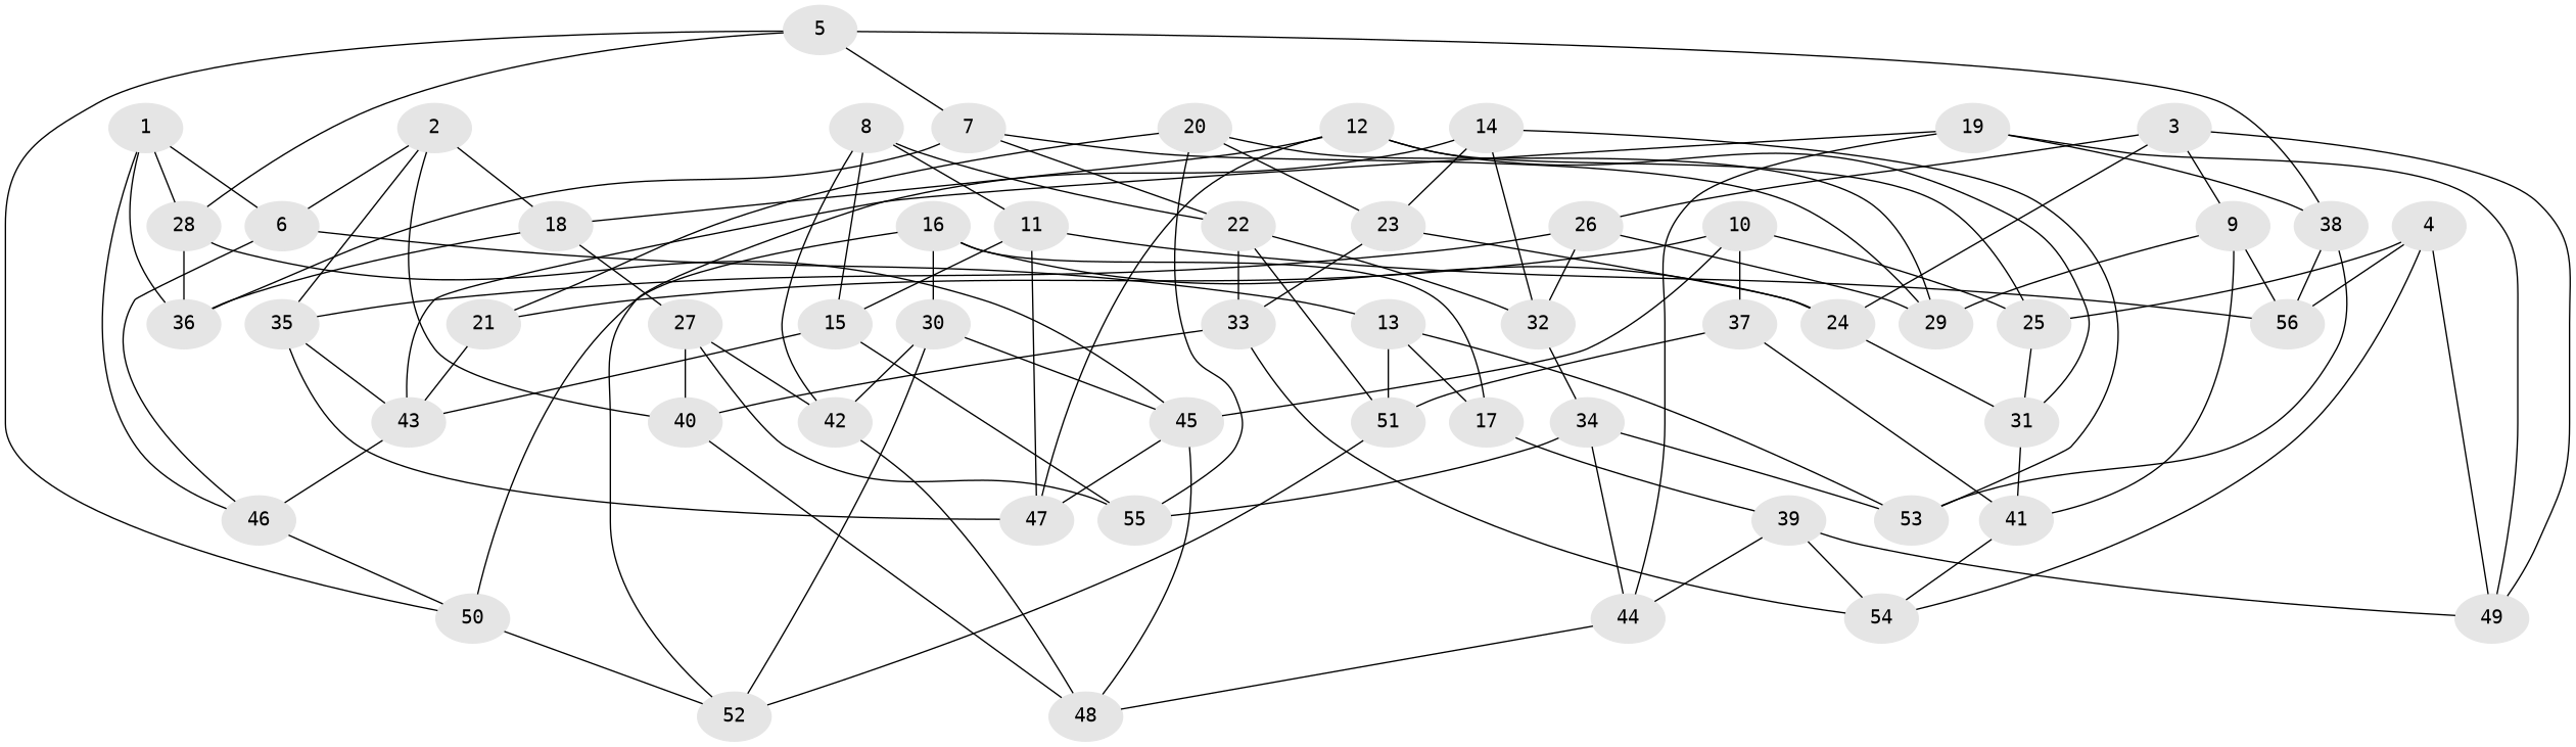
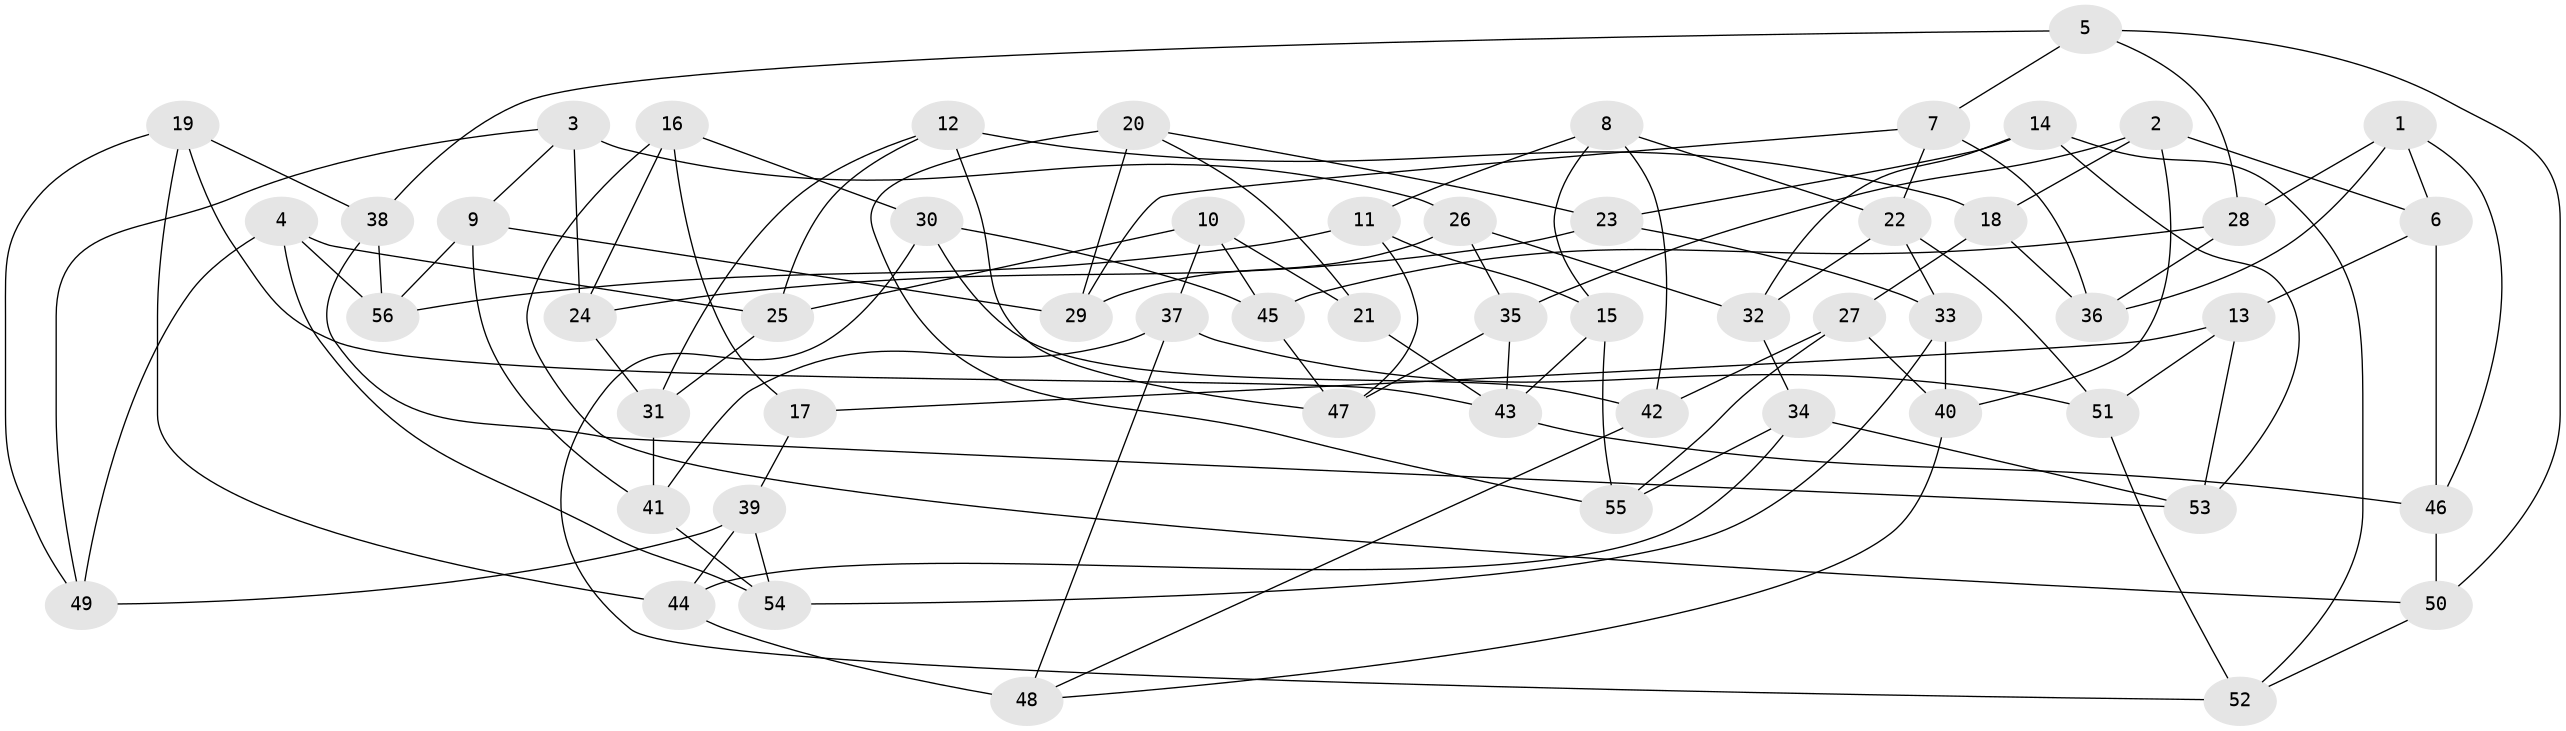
  graph {
    fontname="DejaVu Sans Mono"
    node [color=gray90 fontname="DejaVu Sans Mono" style=filled]
    edge [fontname="DejaVu Sans Mono"]
    1
    6
    28
    36
    46
    13
    45
    50
    2
    18
    35
    40
    27
    47
    43
    48
    3
    9
    24
    26
    49
    56
    29
    41
    31
    32
    4
    25
    54
    5
    7
    38
    22
    53
    52
    17
    51
    33
    8
    11
    15
    42
    55
    10
    21
    37
    12
    39
    14
    23
    34
    16
    30
    44
    19
    20
    1 -- 6
    1 -- 28
    1 -- 36
    1 -- 46
    6 -- 46
    6 -- 13
    28 -- 36
    28 -- 45
    46 -- 50
    13 -- 53
    13 -- 17
    13 -- 51
    45 -- 47
    50 -- 52
    2 -- 6
    2 -- 18
    2 -- 35
    2 -- 40
    18 -- 36
    18 -- 27
    35 -- 47
    35 -- 43
    40 -- 48
    27 -- 40
    27 -- 42
    27 -- 55
    43 -- 46
    3 -- 9
    3 -- 24
    3 -- 26
    3 -- 49
    9 -- 56
    9 -- 29
    9 -- 41
    24 -- 31
    26 -- 35
    26 -- 29
    26 -- 32
    41 -- 54
    31 -- 41
    32 -- 34
    4 -- 49
    4 -- 56
    4 -- 25
    4 -- 54
    25 -- 31
    5 -- 28
    5 -- 50
    5 -- 7
    5 -- 38
    7 -- 36
    7 -- 29
    7 -- 22
    38 -- 56
    38 -- 53
    22 -- 32
    22 -- 51
    22 -- 33
    17 -- 39
    51 -- 52
    33 -- 40
    33 -- 54
    8 -- 22
    8 -- 11
    8 -- 15
    8 -- 42
    11 -- 47
    11 -- 56
    11 -- 15
    15 -- 43
    15 -- 55
    42 -- 48
    10 -- 45
    10 -- 25
    10 -- 21
    10 -- 37
    21 -- 43
-   45 -- 48
+   37 -- 48
    37 -- 41
    37 -- 51
    12 -- 18
    12 -- 47
    12 -- 31
    12 -- 25
    39 -- 49
    39 -- 54
    39 -- 44
    14 -- 32
    14 -- 53
    14 -- 52
    14 -- 23
    23 -- 24
    23 -- 33
    34 -- 53
    34 -- 55
    34 -- 44
    16 -- 50
    16 -- 24
    16 -- 17
    16 -- 30
    30 -- 45
    30 -- 52
    30 -- 42
    44 -- 48
    19 -- 43
    19 -- 49
    19 -- 38
    19 -- 44
    20 -- 29
    20 -- 55
    20 -- 21
    20 -- 23
  }
